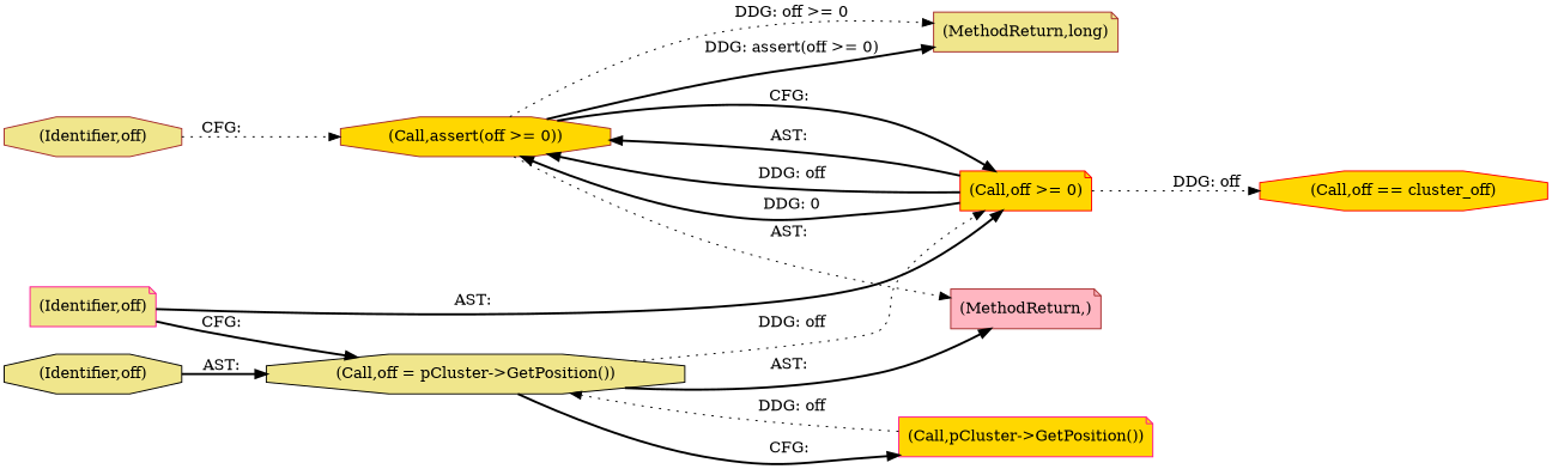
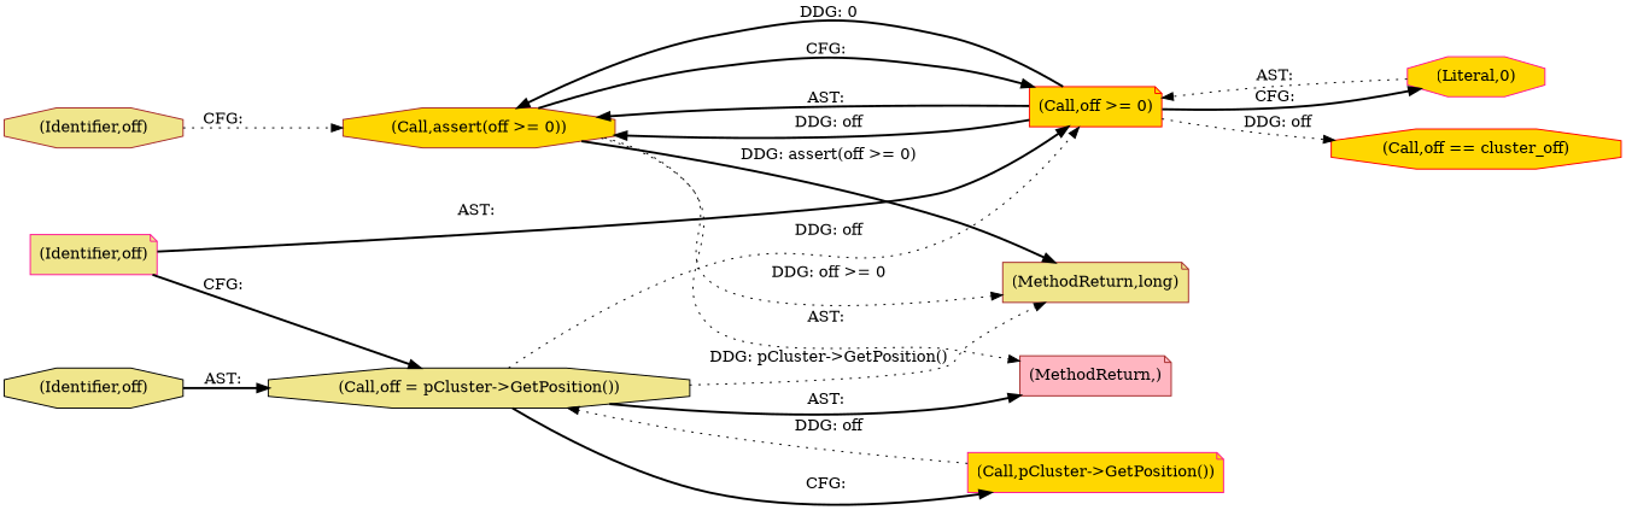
  digraph {
    rankdir=LR
    node [color=brown fillcolor=gold shape=octagon style=filled]
    edge [style=bold]
    n1 [label="(Call,assert(off >= 0))"]
    n2 [color=red label="(Call,off >= 0)" shape=note]
    n3 [fillcolor=lightpink label="(MethodReturn,)" shape=note]
    n4 [fillcolor=khaki label="(MethodReturn,long)" shape=note]
+   n5 [color=deeppink label="(Literal,0)"]
    n6 [color=red label="(Call,off == cluster_off)"]
    n7 [color=black fillcolor=khaki label="(Call,off = pCluster->GetPosition())"]
    n8 [color=deeppink label="(Call,pCluster->GetPosition())" shape=note]
    n9 [color=deeppink fillcolor=khaki label="(Identifier,off)" shape=note]
    n10 [color=black fillcolor=khaki label="(Identifier,off)"]
    n11 [fillcolor=khaki label="(Identifier,off)"]
    n1 -> n2 [label="CFG: "]
    n1 -> n3 [label="AST: " style=dotted]
    n1 -> n4 [label="DDG: off >= 0" style=dotted]
    n1 -> n4 [label="DDG: assert(off >= 0)"]
    n2 -> n1 [label="AST: "]
    n2 -> n1 [label="DDG: off"]
    n2 -> n1 [label="DDG: 0"]
+   n2 -> n5 [label="CFG: "]
    n2 -> n6 [label="DDG: off" style=dotted]
+   n5 -> n2 [label="AST: " style=dotted]
    n7 -> n2 [label="DDG: off" style=dotted]
    n7 -> n3 [label="AST: "]
+   n7 -> n4 [label="DDG: pCluster->GetPosition()" style=dotted]
    n7 -> n8 [label="CFG: "]
    n8 -> n7 [label="DDG: off" style=dotted]
    n9 -> n2 [label="AST: "]
    n9 -> n7 [label="CFG: "]
    n10 -> n7 [label="AST: "]
    n11 -> n1 [label="CFG: " style=dotted]
  }
